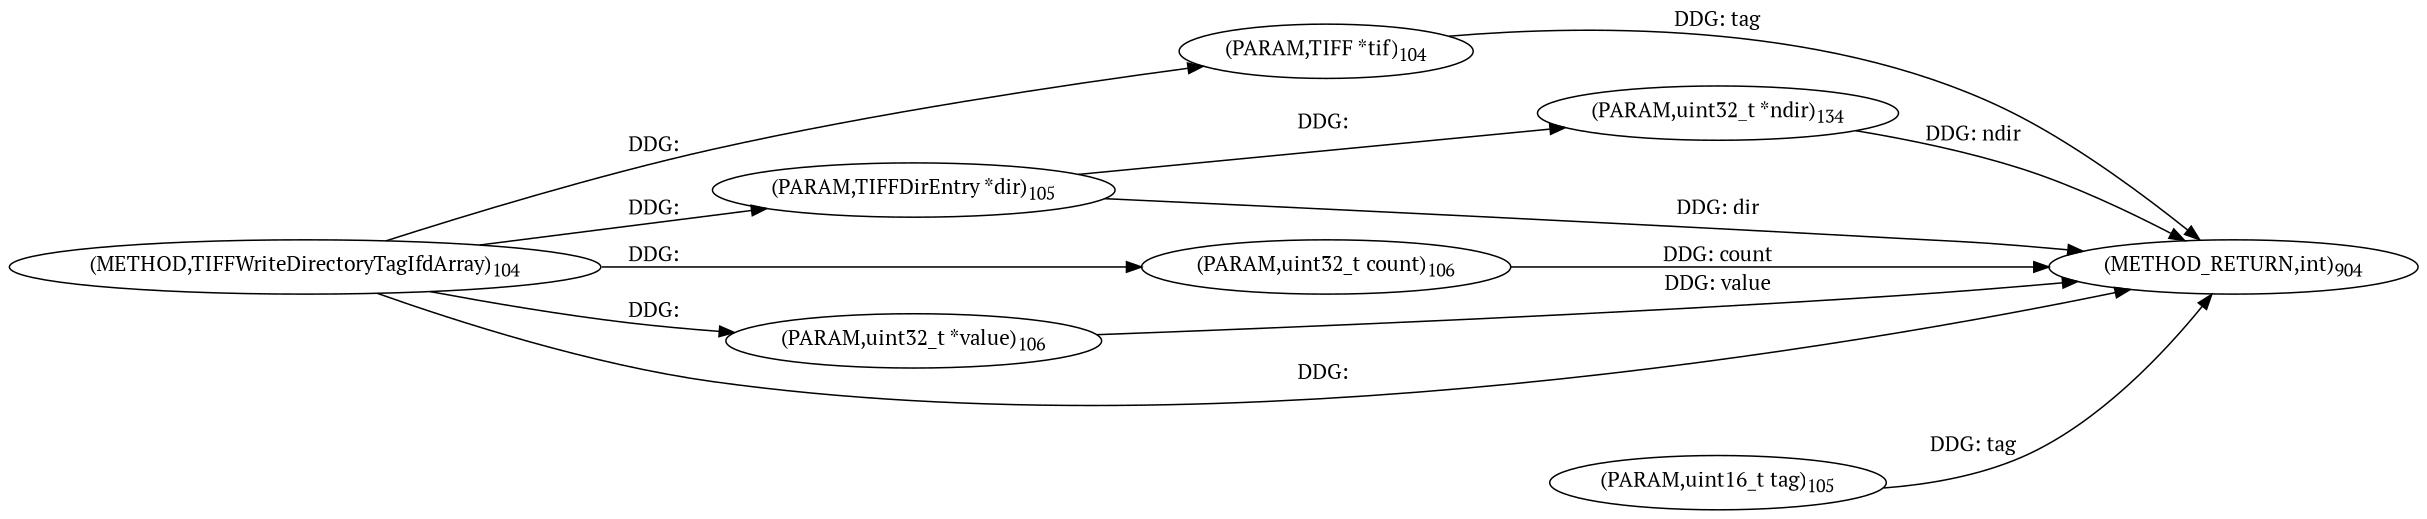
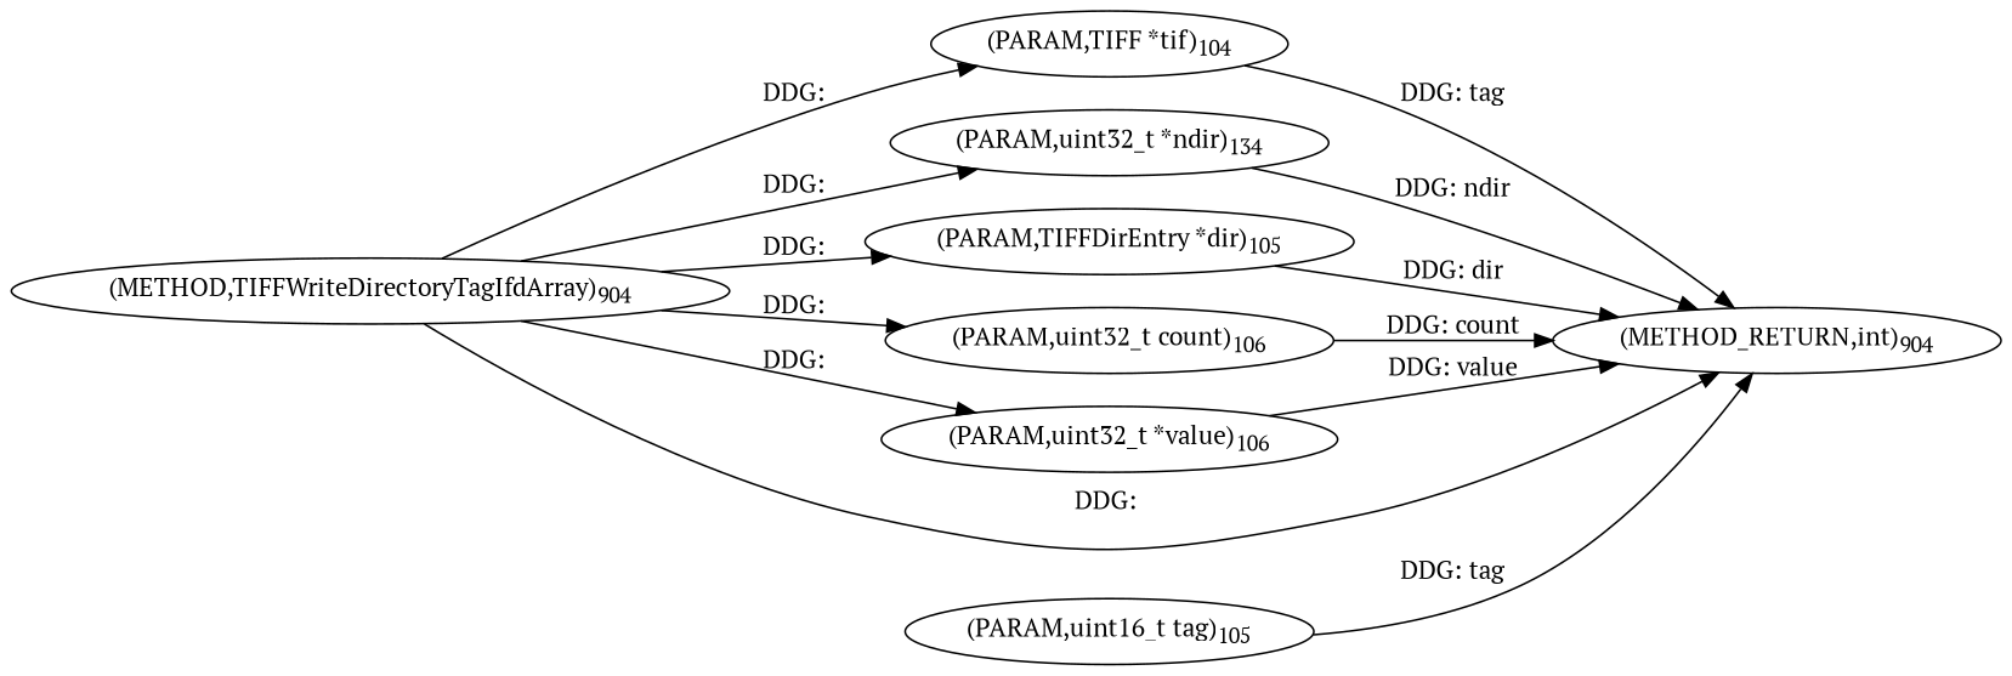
  digraph {
    fontname="PT Serif"
    rankdir=LR
    node [fontname="PT Serif"]
    edge [fontname="PT Serif"]
-   n1 [label=<(METHOD,TIFFWriteDirectoryTagIfdArray)<SUB>104</SUB>>]
+   n1 [label=<(METHOD,TIFFWriteDirectoryTagIfdArray)<SUB>904</SUB>>]
    n2 [label=<(PARAM,TIFF *tif)<SUB>104</SUB>>]
    n3 [label=<(PARAM,uint32_t *ndir)<SUB>134</SUB>>]
    n4 [label=<(PARAM,TIFFDirEntry *dir)<SUB>105</SUB>>]
    n5 [label=<(PARAM,uint32_t count)<SUB>106</SUB>>]
    n6 [label=<(PARAM,uint32_t *value)<SUB>106</SUB>>]
    n7 [label=<(METHOD_RETURN,int)<SUB>904</SUB>>]
    n8 [label=<(PARAM,uint16_t tag)<SUB>105</SUB>>]
    n1 -> n2 [label="DDG: "]
-   n4 -> n3 [label="DDG: "]
+   n1 -> n3 [label="DDG: "]
    n1 -> n4 [label="DDG: "]
    n1 -> n5 [label="DDG: "]
    n1 -> n6 [label="DDG: "]
    n1 -> n7 [label="DDG: "]
    n2 -> n7 [label="DDG: tag"]
    n3 -> n7 [label="DDG: ndir"]
    n4 -> n7 [label="DDG: dir"]
    n5 -> n7 [label="DDG: count"]
    n6 -> n7 [label="DDG: value"]
    n8 -> n7 [label="DDG: tag"]
  }
